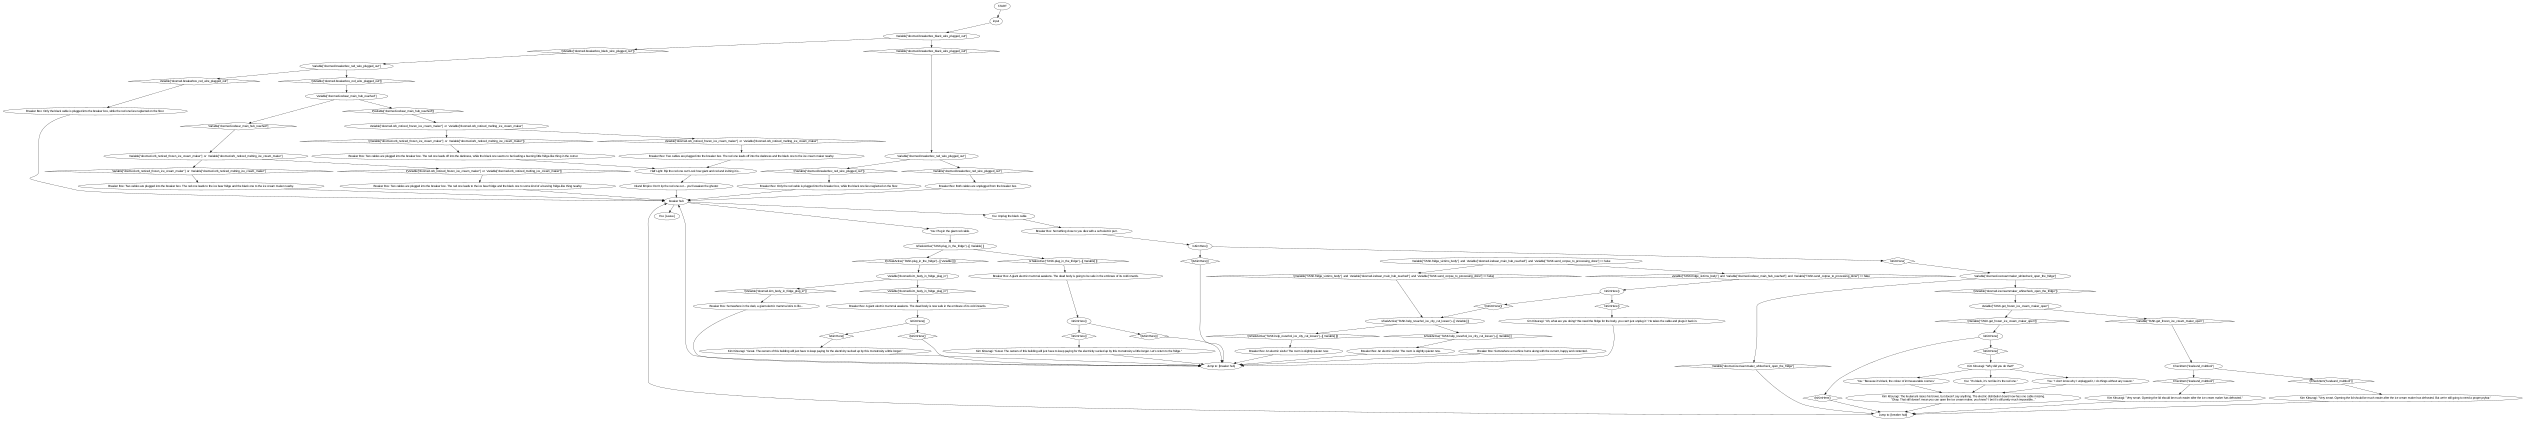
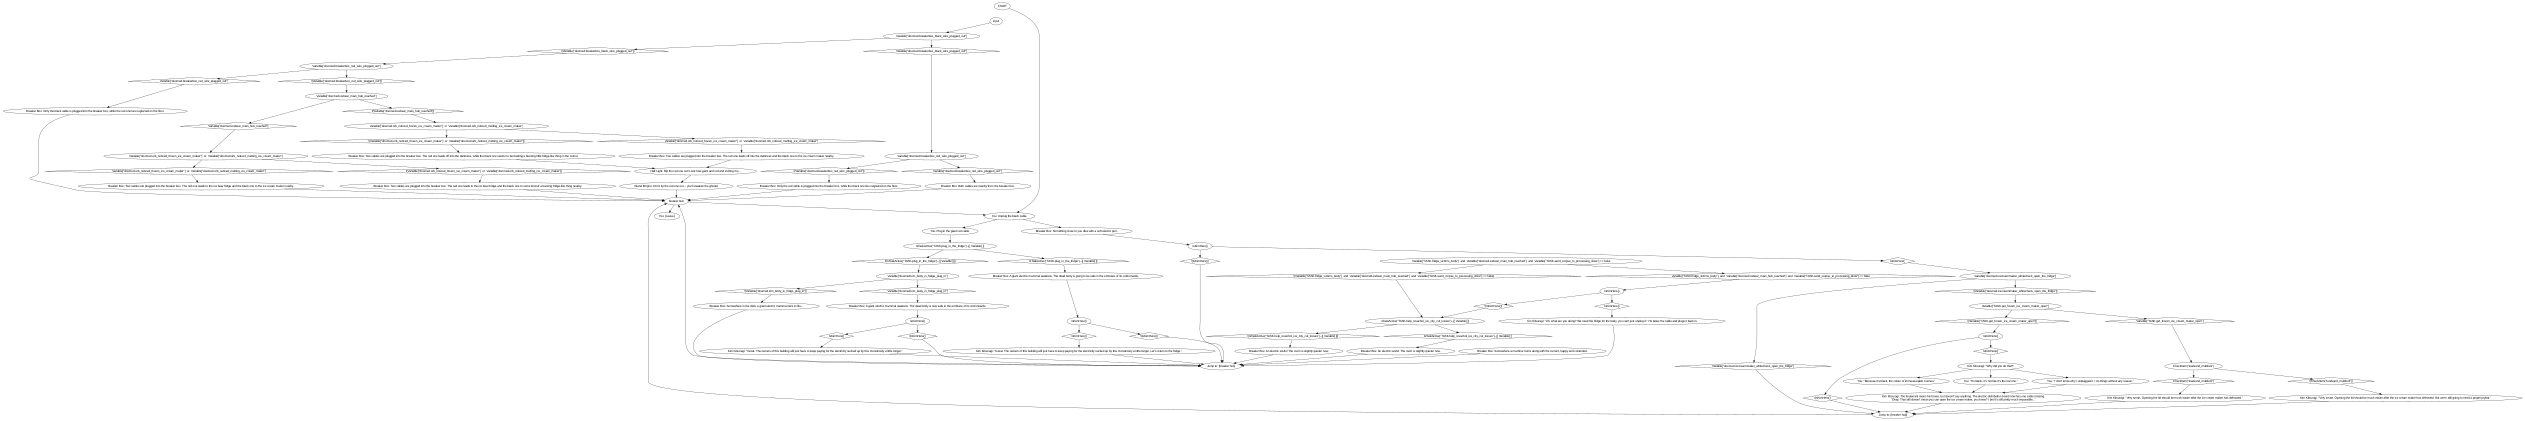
  digraph {
    fontname="Liberation Sans"
    node [fontname="Liberation Sans"]
    edge [fontname="Liberation Sans"]
    n1 [label=START]
    n2 [label=input]
    n3 [label="Variable[\"doomed.breakerbox_black_wire_plugged_out\"]"]
    n4 [label="Variable[\"doomed.breakerbox_black_wire_plugged_out\"]" shape=diamond]
    n5 [label="!(Variable[\"doomed.breakerbox_black_wire_plugged_out\"])" shape=diamond]
    n6 [label="Jump to: [breaker hub]"]
    n7 [label="breaker hub"]
    n8 [label="You: Plug in the giant red cable."]
    n9 [label="You: Unplug the black cable."]
    n10 [label="You: [Leave.]"]
    n11 [label="IsKimHere()"]
    n12 [label="IsKimHere()" shape=diamond]
    n13 [label="!(IsKimHere())" shape=diamond]
    n14 [label="Kim Kitsuragi: \"Great. The owners of this building will just have to keep paying for the electricity sucked up by this monstrosity a little longer.\""]
    n15 [label="Jump to: [breaker hub]"]
    n16 [label="Variable[\"doomed.breakerbox_red_wire_plugged_out\"]"]
    n17 [label="Variable[\"doomed.breakerbox_red_wire_plugged_out\"]"]
    n18 [label="Variable[\"doomed.breakerbox_red_wire_plugged_out\"]" shape=diamond]
    n19 [label="!(Variable[\"doomed.breakerbox_red_wire_plugged_out\"])" shape=diamond]
    n20 [label="Variable[\"doomed.breakerbox_red_wire_plugged_out\"]" shape=diamond]
    n21 [label="!(Variable[\"doomed.breakerbox_red_wire_plugged_out\"])" shape=diamond]
    n22 [label="Kim Kitsuragi: \"Great. The owners of this building will just have to keep paying for the electricity sucked up by this monstrosity a little longer. Let's return to the fridge.\""]
    n23 [label="IsTaskActive(\"TASK.help_revachol_ice_city_cut_losses\")--[[ Variable[ ]]"]
    n24 [label="IsTaskActive(\"TASK.help_revachol_ice_city_cut_losses\")--[[ Variable[ ]]" shape=diamond]
    n25 [label="!(IsTaskActive(\"TASK.help_revachol_ice_city_cut_losses\")--[[ Variable[ ]])" shape=diamond]
    n26 [label="Breaker Box: An electric sizzle! The room is slightly quieter now."]
    n27 [label="Breaker Box: An electric sizzle! The room is slightly quieter now."]
    n28 [label="Half Light: Rip the red one out! Look how giant and red and inviting it is..."]
    n29 [label="Inland Empire: Don't rip the red one out -- you'll awaken the ghosts!"]
    n30 [label="Breaker Box: Two cables are plugged into the breaker box. The red one leads off into the darkness, while the black one seems to be feeding a buzzing little fridge-like thing in the corner."]
    n31 [label="Variable[\"doomed.icebear_main_hub_reached\"]"]
    n32 [label="Variable[\"doomed.icebear_main_hub_reached\"]" shape=diamond]
    n33 [label="!(Variable[\"doomed.icebear_main_hub_reached\"])" shape=diamond]
    n34 [label="Variable[\"doomed.orb_noticed_frozen_ice_cream_maker\"]  or  Variable[\"doomed.orb_noticed_melting_ice_cream_maker\"]"]
    n35 [label="Variable[\"doomed.orb_noticed_frozen_ice_cream_maker\"]  or  Variable[\"doomed.orb_noticed_melting_ice_cream_maker\"]"]
    n36 [label="Variable[\"doomed.orb_noticed_frozen_ice_cream_maker\"]  or  Variable[\"doomed.orb_noticed_melting_ice_cream_maker\"]" shape=diamond]
    n37 [label="!(Variable[\"doomed.orb_noticed_frozen_ice_cream_maker\"]  or  Variable[\"doomed.orb_noticed_melting_ice_cream_maker\"])" shape=diamond]
    n38 [label="Variable[\"doomed.orb_noticed_frozen_ice_cream_maker\"]  or  Variable[\"doomed.orb_noticed_melting_ice_cream_maker\"]" shape=diamond]
    n39 [label="!(Variable[\"doomed.orb_noticed_frozen_ice_cream_maker\"]  or  Variable[\"doomed.orb_noticed_melting_ice_cream_maker\"])" shape=diamond]
    n40 [label="Variable[\"doomed.icecreammaker_whitecheck_open_the_fridge\"]"]
    n41 [label="Variable[\"doomed.icecreammaker_whitecheck_open_the_fridge\"]" shape=diamond]
    n42 [label="!(Variable[\"doomed.icecreammaker_whitecheck_open_the_fridge\"])" shape=diamond]
    n43 [label="Variable[\"TASK.get_frozen_ice_cream_maker_open\"]"]
    n44 [label="Variable[\"TASK.get_frozen_ice_cream_maker_open\"]" shape=diamond]
    n45 [label="!(Variable[\"TASK.get_frozen_ice_cream_maker_open\"])" shape=diamond]
    n46 [label="CheckItem(\"kvalsund_multitool\")"]
    n47 [label="IsKimHere()"]
    n48 [label="CheckItem(\"kvalsund_multitool\")" shape=diamond]
    n49 [label="!(CheckItem(\"kvalsund_multitool\"))" shape=diamond]
    n50 [label="IsKimHere()" shape=diamond]
    n51 [label="!(IsKimHere())" shape=diamond]
    n52 [label="Breaker Box: Two cables are plugged into the breaker box. The red one leads to the ice bear fridge and the black one to some kind of a buzzing fridge-like thing nearby."]
    n53 [label="Kim Kitsuragi: The lieutenant raises his brows, but doesn't say anything. The electric distribution board now has one cable missing.\n\"Okay. That still doesn't mean you can open the ice cream maker, you know? I bet it's still pretty much impossible...\""]
    n54 [label="Breaker Box: Somewhere in the dark, a giant electric mammal stirs to life..."]
    n55 [label="Breaker Box: Two cables are plugged into the breaker box. The red one leads off into the darkness and the black one to the ice cream maker nearby."]
    n56 [label="Kim Kitsuragi: \"Very smart. Opening the lid should be much easier after the ice cream maker has defrosted. But we're still going to need a proper prybar.\""]
    n57 [label="IsTaskActive(\"TASK.plug_in_the_fridge\")--[[ Variable[ ]]"]
    n58 [label="IsTaskActive(\"TASK.plug_in_the_fridge\")--[[ Variable[ ]]" shape=diamond]
    n59 [label="!(IsTaskActive(\"TASK.plug_in_the_fridge\")--[[ Variable[ ]])" shape=diamond]
    n60 [label="Breaker Box: A giant electric mammal awakens. The dead body is going to be safe in the embrace of its cold innards."]
    n61 [label="Variable[\"doomed.kim_body_in_fridge_plug_in\"]"]
    n62 [label="IsKimHere()"]
    n63 [label="Variable[\"doomed.kim_body_in_fridge_plug_in\"]" shape=diamond]
    n64 [label="!(Variable[\"doomed.kim_body_in_fridge_plug_in\"])" shape=diamond]
    n65 [label="IsKimHere()"]
    n66 [label="IsKimHere()" shape=diamond]
    n67 [label="!(IsKimHere())" shape=diamond]
    n68 [label="Kim Kitsuragi: \"Uh, what are you doing? We need the fridge for the body, you can't just unplug it.\" He takes the cable and plugs it back in."]
    n69 [label="You: \"It's black, it's not like it's the red one.\""]
    n70 [label="Breaker Box: Only the black cable is plugged into the breaker box, while the red one lies neglected on the floor."]
    n71 [label="Variable[\"TASK.fridge_victims_body\"]  and  Variable[\"doomed.icebear_main_hub_reached\"]  and  Variable[\"TASK.send_corpse_to_processing_done\"] == false"]
    n72 [label="Variable[\"TASK.fridge_victims_body\"]  and  Variable[\"doomed.icebear_main_hub_reached\"]  and  Variable[\"TASK.send_corpse_to_processing_done\"] == false" shape=diamond]
    n73 [label="!(Variable[\"TASK.fridge_victims_body\"]  and  Variable[\"doomed.icebear_main_hub_reached\"]  and  Variable[\"TASK.send_corpse_to_processing_done\"] == false)" shape=diamond]
    n74 [label="Breaker Box: Two cables are plugged into the breaker box. The red one leads to the ice bear fridge and the black one to the ice cream maker nearby."]
    n75 [label="IsKimHere()" shape=diamond]
    n76 [label="!(IsKimHere())" shape=diamond]
    n77 [label="Breaker Box: Only the red cable is plugged into the breaker box, while the black one lies neglected on the floor."]
    n78 [label="Breaker Box: A giant electric mammal awakens. The dead body is now safe in the embrace of its cold innards."]
    n79 [label="Kim Kitsuragi: \"Very smart. Opening the lid should be much easier after the ice cream maker has defrosted.\""]
    n80 [label="Breaker Box: Somewhere a machine hums along with the current, happy and contented."]
    n81 [label="You: \"I don't know why I unplugged it, I do things without any reason.\""]
    n82 [label="Breaker Box: Something close to you dies with a soft electric purr."]
    n83 [label="You: \"Because it's black, the colour of immeasurable cosmos.\""]
-   n84 [label="Breaker Box: Both cables are unplugged from the breaker box."]
+   n84 [label="Breaker Box: Both cables are nearby from the breaker box."]
    n85 [label="Kim Kitsuragi: \"Why did you do that?\""]
    n86 [label="IsKimHere()"]
    n87 [label="IsKimHere()" shape=diamond]
    n88 [label="!(IsKimHere())" shape=diamond]
-   n1 -> n2
+   n1 -> n9
    n2 -> n3
    n3 -> n4
    n3 -> n5
    n4 -> n16
    n5 -> n17
    n6 -> n7
-   n7 -> n8
+   n9 -> n8
    n7 -> n9
    n7 -> n10
    n8 -> n57
    n9 -> n82
    n11 -> n12
    n11 -> n13
    n12 -> n14
    n13 -> n15
    n14 -> n15
    n15 -> n7
    n16 -> n18
    n16 -> n19
    n17 -> n20
    n17 -> n21
    n18 -> n84
    n19 -> n77
    n20 -> n70
    n21 -> n31
    n22 -> n15
    n23 -> n24
    n23 -> n25
    n24 -> n26
    n25 -> n27
    n26 -> n15
    n27 -> n15
    n28 -> n29
    n29 -> n7
    n30 -> n28
    n31 -> n32
    n31 -> n33
    n32 -> n34
    n33 -> n35
    n34 -> n36
    n34 -> n37
    n35 -> n38
    n35 -> n39
    n36 -> n74
    n37 -> n52
    n38 -> n55
    n39 -> n30
    n40 -> n41
    n40 -> n42
    n41 -> n6
    n42 -> n43
    n43 -> n44
    n43 -> n45
    n44 -> n46
    n45 -> n47
    n46 -> n48
    n46 -> n49
    n47 -> n50
    n47 -> n51
    n48 -> n79
    n49 -> n56
    n50 -> n85
    n51 -> n6
    n52 -> n7
    n53 -> n6
    n54 -> n15
    n55 -> n28
    n56 -> n6
    n57 -> n58
    n57 -> n59
    n58 -> n60
    n59 -> n61
    n60 -> n62
    n61 -> n63
    n61 -> n64
    n62 -> n75
    n62 -> n76
    n63 -> n78
    n64 -> n54
    n65 -> n66
    n65 -> n67
    n66 -> n68
    n67 -> n23
    n68 -> n15
    n69 -> n53
    n70 -> n7
    n71 -> n72
    n71 -> n73
    n72 -> n65
    n73 -> n23
    n74 -> n7
    n75 -> n22
    n76 -> n15
    n77 -> n7
    n78 -> n11
    n79 -> n6
    n80 -> n15
    n81 -> n53
    n82 -> n86
    n83 -> n53
    n84 -> n7
    n85 -> n69
    n85 -> n81
    n85 -> n83
    n86 -> n87
    n86 -> n88
    n87 -> n40
    n88 -> n15
  }
